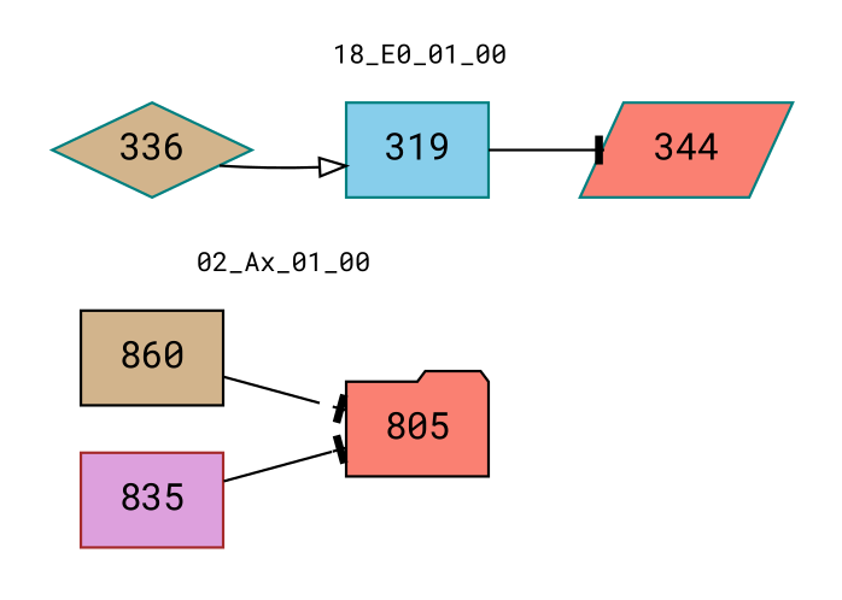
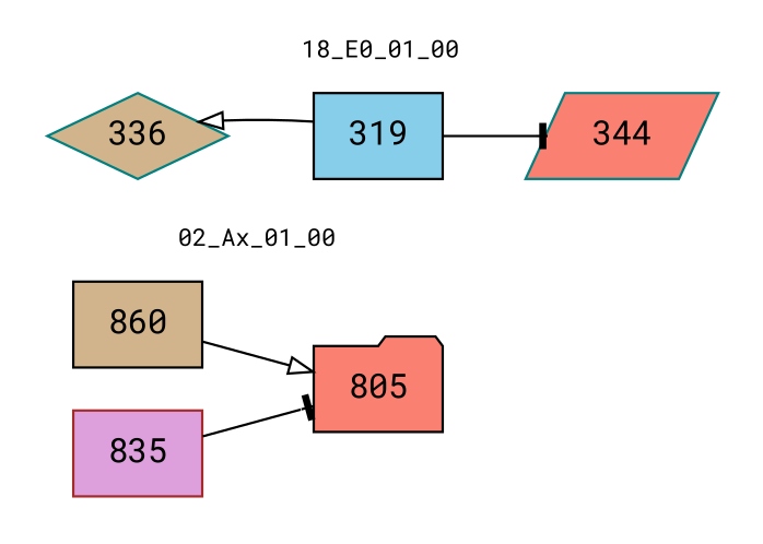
  digraph {
    fontname="Roboto Mono"
    rankdir=LR
    node [color=teal fillcolor=tan fontname="Roboto Mono" shape=box style=filled]
    edge [arrowhead=onormal color=black fontname="Roboto Mono"]
    n1 [color=black label=860]
    n2 [color=black fillcolor=salmon label=805 shape=folder]
    n3 [color=brown fillcolor=plum label=835]
    n4 [label=336 shape=diamond]
-   n5 [fillcolor=skyblue label=319]
+   n5 [color=black fillcolor=skyblue label=319]
    n6 [fillcolor=salmon label=344 shape=parallelogram]
    subgraph cluster_1 {
      color=white
      fontsize=10
      label="02_Ax_01_00"
      n1
      n2
      n3
    }
    subgraph cluster_2 {
      color=white
      fontsize=10
      label="18_E0_01_00"
      n4
      n5
      n6
    }
-   n1 -> n2 [arrowhead=tee]
+   n1 -> n2
    n3 -> n2 [arrowhead=tee]
-   n4 -> n5
+   n5 -> n4
    n5 -> n6 [arrowhead=tee]
  }
